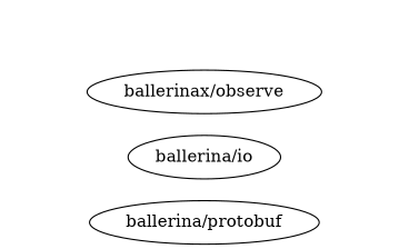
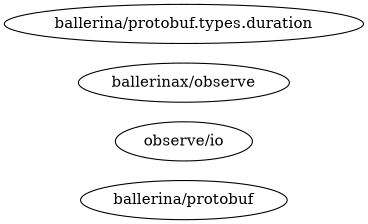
  digraph {
    rankdir=LR
    "ballerina/protobuf"
-   "ballerina/io"
+   "ballerina/io" [label="observe/io"]
    "ballerinax/observe"
+   "ballerina/protobuf.types.duration"
  }
